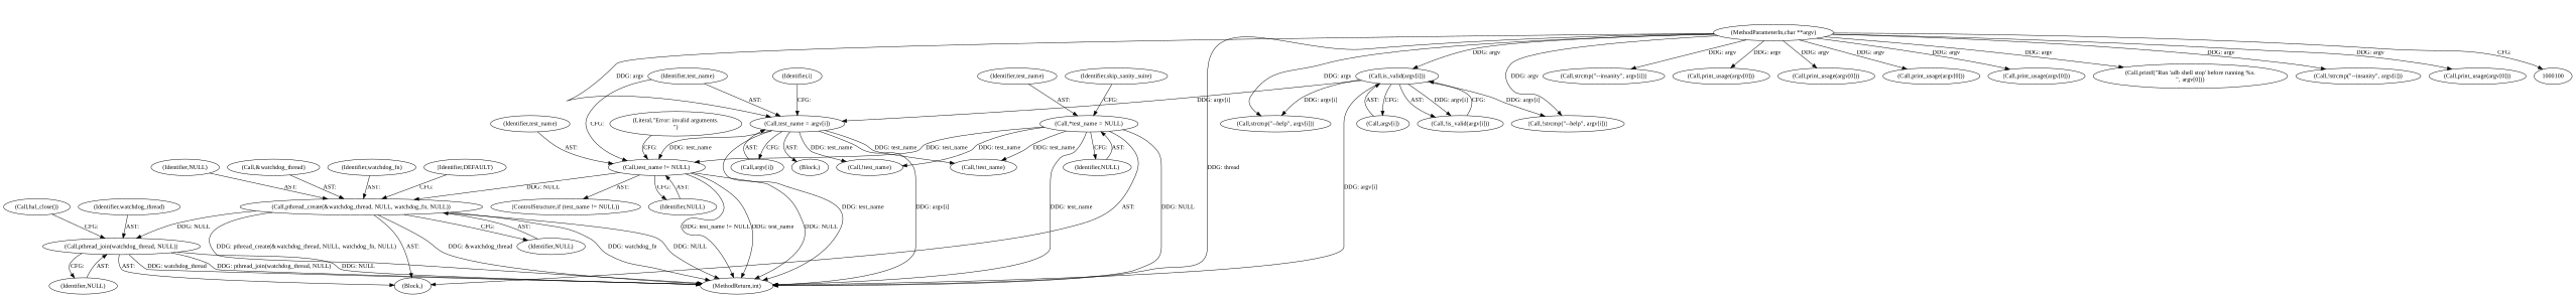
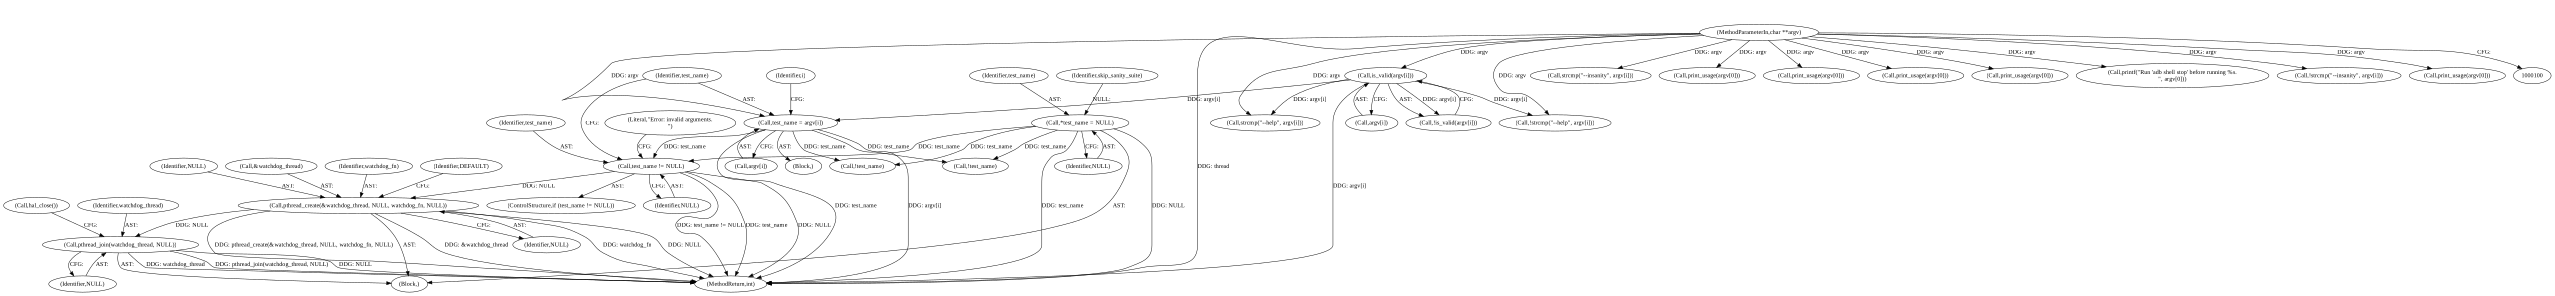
  digraph {
    fontname="Liberation Serif"
    node [fontname="Liberation Serif"]
    edge [fontname="Liberation Serif"]
    n1 [label="(Call,pthread_create(&watchdog_thread, NULL, watchdog_fn, NULL))"]
    n2 [label="(Call,pthread_join(watchdog_thread, NULL))"]
    n3 [label="(Block,)"]
    n4 [label="(MethodReturn,int)"]
    n5 [label="(Identifier,NULL)"]
    n6 [label="(Identifier,NULL)"]
    n7 [label="(Call,test_name != NULL)"]
    n8 [label="(ControlStructure,if (test_name != NULL))"]
    n9 [label="(Identifier,NULL)"]
    n10 [label="(Call,test_name = argv[i])"]
    n11 [label="(Block,)"]
    n12 [label="(Call,!test_name)"]
    n13 [label="(Call,argv[i])"]
    n14 [label="(Call,!test_name)"]
    n15 [label="(Call,is_valid(argv[i]))"]
    n16 [label="(Call,strcmp(\"--help\", argv[i]))"]
    n17 [label="(Call,!is_valid(argv[i]))"]
    n18 [label="(Call,!strcmp(\"--help\", argv[i]))"]
    n19 [label="(Call,argv[i])"]
    n20 [label="(MethodParameterIn,char **argv)"]
    n21 [label="(Call,strcmp(\"--insanity\", argv[i]))"]
    n22 [label="(Call,print_usage(argv[0]))"]
    n23 [label="(Call,print_usage(argv[0]))"]
    n24 [label="(Call,print_usage(argv[0]))"]
    n25 [label="(Call,print_usage(argv[0]))"]
    n26 [label="(Call,printf(\"Run 'adb shell stop' before running %s.\n\", argv[0]))"]
    n27 [label="(Call,!strcmp(\"--insanity\", argv[i]))"]
    n28 [label="(Call,print_usage(argv[0]))"]
    1000100
    n30 [label="(Call,*test_name = NULL)"]
    n31 [label="(Identifier,NULL)"]
    n32 [label="(Call,hal_close())"]
    n33 [label="(Identifier,watchdog_thread)"]
    n34 [label="(Identifier,NULL)"]
    n35 [label="(Call,&watchdog_thread)"]
    n36 [label="(Identifier,test_name)"]
    n37 [label="(Identifier,test_name)"]
    n38 [label="(Identifier,test_name)"]
    n39 [label="(Literal,\"Error: invalid arguments.\n\")"]
    n40 [label="(Identifier,skip_sanity_suite)"]
    n41 [label="(Identifier,watchdog_fn)"]
    n42 [label="(Identifier,i)"]
    n43 [label="(Identifier,DEFAULT)"]
    n1 -> n2 [label="DDG: NULL"]
    n1 -> n3 [label="AST: "]
    n1 -> n4 [label="DDG: &watchdog_thread"]
    n1 -> n4 [label="DDG: watchdog_fn"]
    n1 -> n4 [label="DDG: NULL"]
    n1 -> n4 [label="DDG: pthread_create(&watchdog_thread, NULL, watchdog_fn, NULL)"]
    n1 -> n5 [label="CFG: "]
    n2 -> n3 [label="AST: "]
    n2 -> n4 [label="DDG: watchdog_thread"]
    n2 -> n4 [label="DDG: pthread_join(watchdog_thread, NULL)"]
    n2 -> n4 [label="DDG: NULL"]
    n2 -> n6 [label="CFG: "]
    n5 -> n1 [label="AST: "]
    n6 -> n2 [label="AST: "]
    n7 -> n1 [label="DDG: NULL"]
    n7 -> n4 [label="DDG: NULL"]
    n7 -> n4 [label="DDG: test_name != NULL"]
    n7 -> n4 [label="DDG: test_name"]
    n7 -> n8 [label="AST: "]
    n7 -> n9 [label="CFG: "]
    n9 -> n7 [label="AST: "]
    n10 -> n4 [label="DDG: argv[i]"]
    n10 -> n4 [label="DDG: test_name"]
    n10 -> n7 [label="DDG: test_name"]
    n10 -> n11 [label="AST: "]
    n10 -> n12 [label="DDG: test_name"]
    n10 -> n13 [label="CFG: "]
    n10 -> n14 [label="DDG: test_name"]
    n13 -> n10 [label="AST: "]
    n15 -> n4 [label="DDG: argv[i]"]
    n15 -> n10 [label="DDG: argv[i]"]
    n15 -> n16 [label="DDG: argv[i]"]
    n15 -> n17 [label="AST: "]
    n15 -> n17 [label="DDG: argv[i]"]
    n15 -> n18 [label="DDG: argv[i]"]
    n15 -> n19 [label="CFG: "]
    n17 -> n15 [label="CFG: "]
    n19 -> n15 [label="AST: "]
    n20 -> n4 [label="DDG: thread"]
    n20 -> n10 [label="DDG: argv"]
    n20 -> n15 [label="DDG: argv"]
    n20 -> n16 [label="DDG: argv"]
    n20 -> n18 [label="DDG: argv"]
    n20 -> n21 [label="DDG: argv"]
    n20 -> n22 [label="DDG: argv"]
    n20 -> n23 [label="DDG: argv"]
    n20 -> n24 [label="DDG: argv"]
    n20 -> n25 [label="DDG: argv"]
    n20 -> n26 [label="DDG: argv"]
    n20 -> n27 [label="DDG: argv"]
    n20 -> n28 [label="DDG: argv"]
    n20 -> 1000100 [label="CFG: "]
    n30 -> n3 [label="AST: "]
    n30 -> n4 [label="DDG: NULL"]
    n30 -> n4 [label="DDG: test_name"]
    n30 -> n7 [label="DDG: test_name"]
    n30 -> n12 [label="DDG: test_name"]
    n30 -> n14 [label="DDG: test_name"]
    n30 -> n31 [label="CFG: "]
    n31 -> n30 [label="AST: "]
    n32 -> n2 [label="CFG: "]
    n33 -> n2 [label="AST: "]
    n34 -> n1 [label="AST: "]
    n35 -> n1 [label="AST: "]
    n36 -> n30 [label="AST: "]
    n37 -> n7 [label="AST: "]
    n38 -> n7 [label="CFG: "]
    n38 -> n10 [label="AST: "]
    n39 -> n7 [label="CFG: "]
-   n40 -> n30 [label="CFG: "]
+   n40 -> n30 [label="NULL: "]
    n41 -> n1 [label="AST: "]
    n42 -> n10 [label="CFG: "]
    n43 -> n1 [label="CFG: "]
  }
